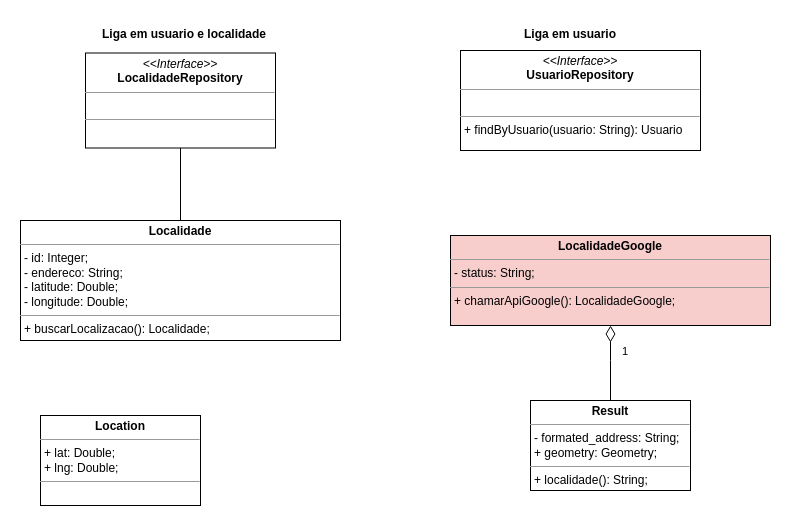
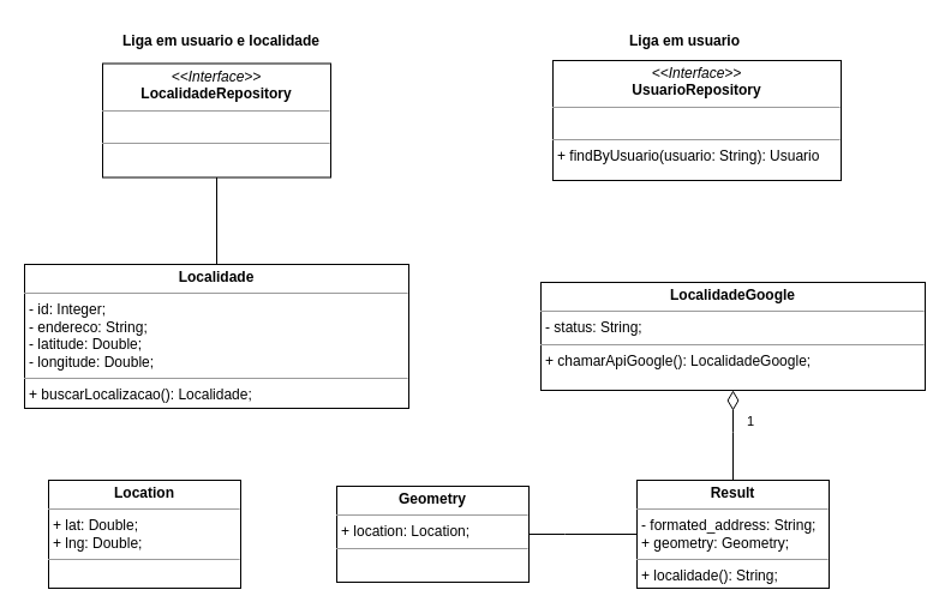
  <mxCell id="0" />
  <mxCell id="1" parent="0" />
  <mxCell id="2" value="&lt;p style=&quot;margin: 0px ; margin-top: 4px ; text-align: center&quot;&gt;&lt;b&gt;Localidade&lt;/b&gt;&lt;/p&gt;&lt;hr size=&quot;1&quot;&gt;&lt;p style=&quot;margin: 0px ; margin-left: 4px&quot;&gt;- id: Integer;&lt;/p&gt;&lt;p style=&quot;margin: 0px ; margin-left: 4px&quot;&gt;- endereco: String;&lt;/p&gt;&lt;p style=&quot;margin: 0px ; margin-left: 4px&quot;&gt;- latitude: Double;&lt;/p&gt;&lt;p style=&quot;margin: 0px ; margin-left: 4px&quot;&gt;- longitude: Double;&amp;nbsp;&lt;/p&gt;&lt;hr size=&quot;1&quot;&gt;&lt;p style=&quot;margin: 0px ; margin-left: 4px&quot;&gt;+ buscarLocalizacao(): Localidade;&amp;nbsp;&lt;/p&gt;" style="verticalAlign=top;align=left;overflow=fill;fontSize=12;fontFamily=Helvetica;html=1;" vertex="1" parent="1"><mxGeometry x="20" y="220" width="320" height="120" as="geometry" /></mxCell>
- <mxCell id="3" value="&lt;p style=&quot;margin: 0px ; margin-top: 4px ; text-align: center&quot;&gt;&lt;b&gt;LocalidadeGoogle&lt;/b&gt;&lt;/p&gt;&lt;hr size=&quot;1&quot;&gt;&lt;p style=&quot;margin: 0px ; margin-left: 4px&quot;&gt;- status: String;&amp;nbsp;&lt;/p&gt;&lt;hr size=&quot;1&quot;&gt;&lt;p style=&quot;margin: 0px ; margin-left: 4px&quot;&gt;+ chamarApiGoogle(): LocalidadeGoogle;&amp;nbsp;&lt;/p&gt;" style="verticalAlign=top;align=left;overflow=fill;fontSize=12;fontFamily=Helvetica;html=1;fillColor=#f8cecc;" vertex="1" parent="1"><mxGeometry x="450" y="235" width="320" height="90" as="geometry" /></mxCell>
+ <mxCell id="3" value="&lt;p style=&quot;margin: 0px ; margin-top: 4px ; text-align: center&quot;&gt;&lt;b&gt;LocalidadeGoogle&lt;/b&gt;&lt;/p&gt;&lt;hr size=&quot;1&quot;&gt;&lt;p style=&quot;margin: 0px ; margin-left: 4px&quot;&gt;- status: String;&amp;nbsp;&lt;/p&gt;&lt;hr size=&quot;1&quot;&gt;&lt;p style=&quot;margin: 0px ; margin-left: 4px&quot;&gt;+ chamarApiGoogle(): LocalidadeGoogle;&amp;nbsp;&lt;/p&gt;" style="verticalAlign=top;align=left;overflow=fill;fontSize=12;fontFamily=Helvetica;html=1;" vertex="1" parent="1"><mxGeometry x="450" y="235" width="320" height="90" as="geometry" /></mxCell>
  <mxCell id="4" value="&lt;p style=&quot;margin: 0px ; margin-top: 4px ; text-align: center&quot;&gt;&lt;b&gt;Result&lt;/b&gt;&lt;/p&gt;&lt;hr size=&quot;1&quot;&gt;&lt;p style=&quot;margin: 0px ; margin-left: 4px&quot;&gt;- formated_address: String;&lt;/p&gt;&lt;p style=&quot;margin: 0px ; margin-left: 4px&quot;&gt;&lt;span&gt;+ geometry: Geometry;&amp;nbsp;&lt;/span&gt;&lt;/p&gt;&lt;hr size=&quot;1&quot;&gt;&lt;p style=&quot;margin: 0px ; margin-left: 4px&quot;&gt;+ localidade(): String;&lt;/p&gt;" style="verticalAlign=top;align=left;overflow=fill;fontSize=12;fontFamily=Helvetica;html=1;" vertex="1" parent="1"><mxGeometry x="530" y="400" width="160" height="90" as="geometry" /></mxCell>
  <mxCell id="5" value="1" style="endArrow=none;html=1;endSize=12;startArrow=diamondThin;startSize=14;startFill=0;edgeStyle=orthogonalEdgeStyle;align=left;verticalAlign=bottom;rounded=0;exitX=0.5;exitY=1;exitDx=0;exitDy=0;entryX=0.5;entryY=0;entryDx=0;entryDy=0;endFill=0;" edge="1" parent="1" source="3" target="4"><mxGeometry x="-0.067" y="10" relative="1" as="geometry"><mxPoint x="300" y="340" as="sourcePoint" /><mxPoint x="460" y="340" as="targetPoint" /><Array as="points"><mxPoint x="610" y="360" /><mxPoint x="610" y="360" /></Array><mxPoint as="offset" /></mxGeometry></mxCell>
- <mxCell id="8" value="&lt;p style=&quot;margin: 0px ; margin-top: 4px ; text-align: center&quot;&gt;&lt;b&gt;Location&lt;/b&gt;&lt;/p&gt;&lt;hr size=&quot;1&quot;&gt;&lt;p style=&quot;margin: 0px ; margin-left: 4px&quot;&gt;+ lat: Double;&lt;/p&gt;&lt;p style=&quot;margin: 0px ; margin-left: 4px&quot;&gt;+ lng: Double;&amp;nbsp;&lt;/p&gt;&lt;hr size=&quot;1&quot;&gt;&lt;p style=&quot;margin: 0px ; margin-left: 4px&quot;&gt;&lt;br&gt;&lt;/p&gt;" style="verticalAlign=top;align=left;overflow=fill;fontSize=12;fontFamily=Helvetica;html=1;fontColor=none;" vertex="1" parent="1"><mxGeometry x="40" y="415" width="160" height="90" as="geometry" /></mxCell>
+ <mxCell id="6" value="&lt;p style=&quot;margin: 0px ; margin-top: 4px ; text-align: center&quot;&gt;&lt;b&gt;Geometry&lt;/b&gt;&lt;/p&gt;&lt;hr size=&quot;1&quot;&gt;&lt;p style=&quot;margin: 0px ; margin-left: 4px&quot;&gt;+ location: Location;&lt;/p&gt;&lt;hr size=&quot;1&quot;&gt;&lt;p style=&quot;margin: 0px ; margin-left: 4px&quot;&gt;&lt;br&gt;&lt;/p&gt;" style="verticalAlign=top;align=left;overflow=fill;fontSize=12;fontFamily=Helvetica;html=1;" vertex="1" parent="1"><mxGeometry x="280" y="405" width="160" height="80" as="geometry" /></mxCell>
+ <mxCell id="7" value="" style="endArrow=none;html=1;edgeStyle=orthogonalEdgeStyle;rounded=0;exitX=1;exitY=0.5;exitDx=0;exitDy=0;entryX=0;entryY=0.5;entryDx=0;entryDy=0;fontColor=none;noLabel=1;labelBackgroundColor=none;" edge="1" parent="1" source="6" target="4"><mxGeometry relative="1" as="geometry"><mxPoint x="440" y="455" as="sourcePoint" /><mxPoint x="530" y="455" as="targetPoint" /><Array as="points"><mxPoint x="470" y="445" /><mxPoint x="470" y="445" /></Array></mxGeometry></mxCell>
+ <mxCell id="8" value="&lt;p style=&quot;margin: 0px ; margin-top: 4px ; text-align: center&quot;&gt;&lt;b&gt;Location&lt;/b&gt;&lt;/p&gt;&lt;hr size=&quot;1&quot;&gt;&lt;p style=&quot;margin: 0px ; margin-left: 4px&quot;&gt;+ lat: Double;&lt;/p&gt;&lt;p style=&quot;margin: 0px ; margin-left: 4px&quot;&gt;+ lng: Double;&amp;nbsp;&lt;/p&gt;&lt;hr size=&quot;1&quot;&gt;&lt;p style=&quot;margin: 0px ; margin-left: 4px&quot;&gt;&lt;br&gt;&lt;/p&gt;" style="verticalAlign=top;align=left;overflow=fill;fontSize=12;fontFamily=Helvetica;html=1;fontColor=none;" vertex="1" parent="1"><mxGeometry x="40" y="400" width="160" height="90" as="geometry" /></mxCell>
  <mxCell id="9" value="&lt;p style=&quot;margin: 0px ; margin-top: 4px ; text-align: center&quot;&gt;&lt;i&gt;&amp;lt;&amp;lt;Interface&amp;gt;&amp;gt;&lt;/i&gt;&lt;br&gt;&lt;b&gt;UsuarioRepository&lt;/b&gt;&lt;/p&gt;&lt;hr size=&quot;1&quot;&gt;&lt;p style=&quot;margin: 0px ; margin-left: 4px&quot;&gt;&lt;br&gt;&lt;/p&gt;&lt;hr size=&quot;1&quot;&gt;&lt;p style=&quot;margin: 0px ; margin-left: 4px&quot;&gt;+ findByUsuario(usuario: String): Usuario&amp;nbsp;&lt;br&gt;&lt;/p&gt;" style="verticalAlign=top;align=left;overflow=fill;fontSize=12;fontFamily=Helvetica;html=1;fontColor=none;" vertex="1" parent="1"><mxGeometry x="460" y="50" width="240" height="100" as="geometry" /></mxCell>
  <mxCell id="10" value="&lt;p style=&quot;margin: 0px ; margin-top: 4px ; text-align: center&quot;&gt;&lt;i&gt;&amp;lt;&amp;lt;Interface&amp;gt;&amp;gt;&lt;/i&gt;&lt;br&gt;&lt;b&gt;LocalidadeRepository&lt;/b&gt;&lt;/p&gt;&lt;hr size=&quot;1&quot;&gt;&lt;p style=&quot;margin: 0px ; margin-left: 4px&quot;&gt;&lt;br&gt;&lt;/p&gt;&lt;hr size=&quot;1&quot;&gt;&lt;p style=&quot;margin: 0px ; margin-left: 4px&quot;&gt;&lt;br&gt;&lt;/p&gt;" style="verticalAlign=top;align=left;overflow=fill;fontSize=12;fontFamily=Helvetica;html=1;fontColor=none;" vertex="1" parent="1"><mxGeometry x="85" y="52.5" width="190" height="95" as="geometry" /></mxCell>
  <mxCell id="11" value="Liga em usuario" style="text;align=center;fontStyle=1;verticalAlign=middle;spacingLeft=3;spacingRight=3;strokeColor=none;rotatable=0;points=[[0,0.5],[1,0.5]];portConstraint=eastwest;fontColor=none;" vertex="1" parent="1"><mxGeometry x="530" y="20" width="80" height="25" as="geometry" /></mxCell>
  <mxCell id="12" value="Liga em usuario e localidade" style="text;align=center;fontStyle=1;verticalAlign=middle;spacingLeft=3;spacingRight=3;strokeColor=none;rotatable=0;points=[[0,0.5],[1,0.5]];portConstraint=eastwest;fontColor=none;" vertex="1" parent="1"><mxGeometry x="144" y="20" width="80" height="25" as="geometry" /></mxCell>
  <mxCell id="13" value="" style="endArrow=none;html=1;edgeStyle=orthogonalEdgeStyle;rounded=0;labelBackgroundColor=none;fontColor=none;exitX=0.5;exitY=0;exitDx=0;exitDy=0;entryX=0.5;entryY=1;entryDx=0;entryDy=0;" edge="1" parent="1" source="2" target="10"><mxGeometry relative="1" as="geometry"><mxPoint x="300" y="70" as="sourcePoint" /><mxPoint x="460" y="70" as="targetPoint" /></mxGeometry></mxCell>
